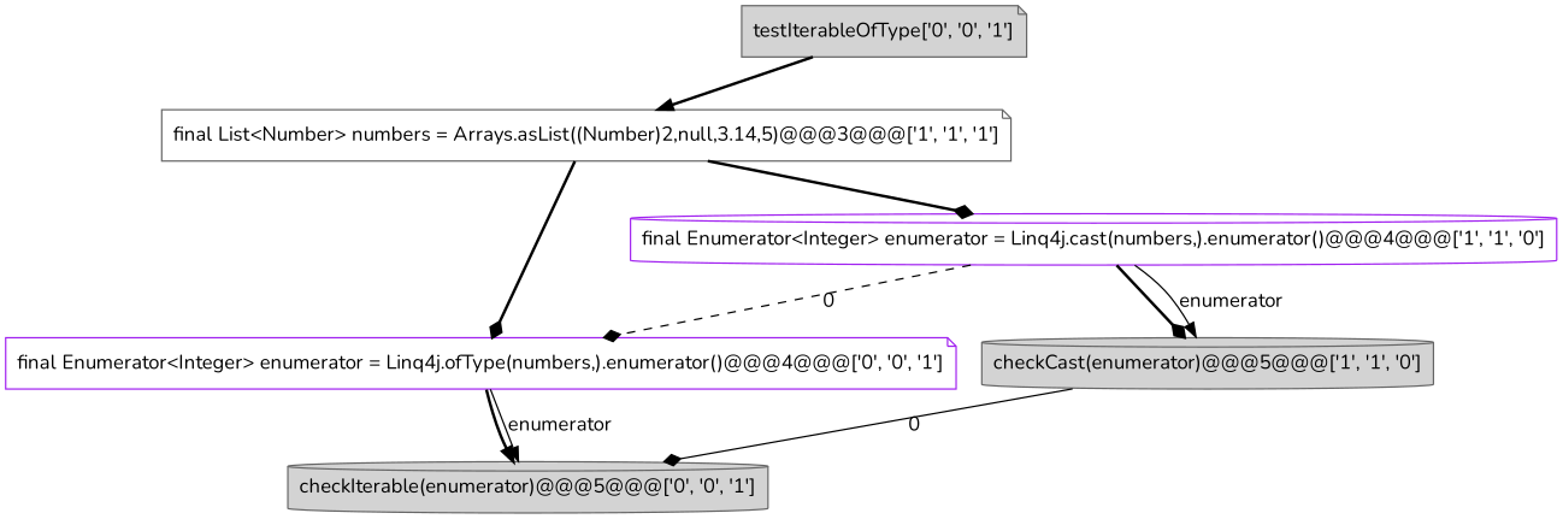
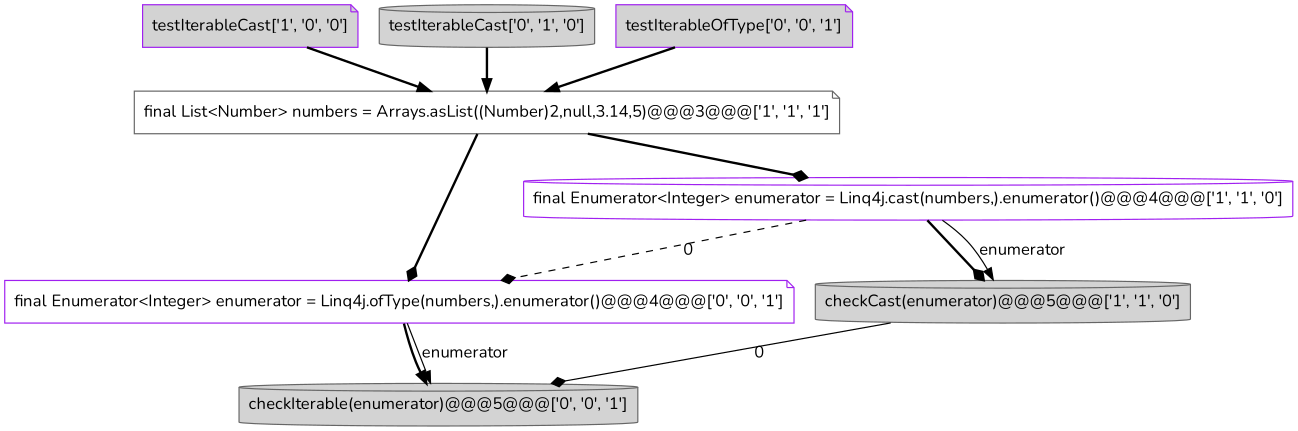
  digraph {
    fontname=Nunito
    node [color=purple fillcolor=lightgray fontname=Nunito shape=note style=filled]
    edge [arrowhead=normal fontname=Nunito style=bold]
    n1 [fillcolor=white label="final Enumerator<Integer> enumerator = Linq4j.ofType(numbers,).enumerator()@@@4@@@['0', '0', '1']"]
    n2 [color=gray40 label="checkIterable(enumerator)@@@5@@@['0', '0', '1']" shape=cylinder]
+   n3 [label="testIterableCast['1', '0', '0']"]
    n4 [color=gray40 fillcolor=white label="final List<Number> numbers = Arrays.asList((Number)2,null,3.14,5)@@@3@@@['1', '1', '1']"]
    n5 [fillcolor=white label="final Enumerator<Integer> enumerator = Linq4j.cast(numbers,).enumerator()@@@4@@@['1', '1', '0']" shape=cylinder]
    n6 [color=gray40 label="checkCast(enumerator)@@@5@@@['1', '1', '0']" shape=cylinder]
-   n8 [color=gray40 label="testIterableOfType['0', '0', '1']"]
+   n7 [color=gray40 label="testIterableCast['0', '1', '0']" shape=cylinder]
+   n8 [label="testIterableOfType['0', '0', '1']"]
    n1 -> n2
    n1 -> n2 [label=enumerator style=solid]
+   n3 -> n4
    n4 -> n1 [arrowhead=diamond]
    n4 -> n5 [arrowhead=diamond]
    n5 -> n1 [arrowhead=diamond label=0 style=dashed]
    n5 -> n6 [arrowhead=diamond]
    n5 -> n6 [label=enumerator style=solid]
    n6 -> n2 [arrowhead=diamond label=0 style=solid]
+   n7 -> n4
    n8 -> n4
  }
